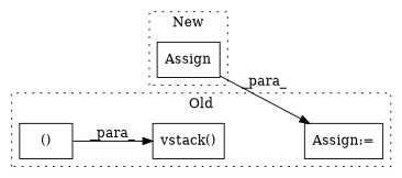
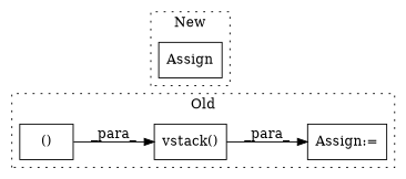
  digraph {
    rankdir=LR
    node [shape=box]
    n1 [a=75 l="23,1" label="vstack()" s="7246,7302"]
    n2 [a=68 l=3 label="Assign:=" s=7243]
    n3 [a=54 l=22 label="()" s=7279]
    n4 [a=63 l="14,0" label=Assign s="7330,0"]
    subgraph cluster_1 {
      label=Old
      style=dotted
      n1
      n2
      n3
    }
    subgraph cluster_2 {
      label=New
      style=dotted
      n4
    }
-   n4 -> n2 [label=_para_]
+   n1 -> n2 [label=_para_]
    n3 -> n1 [label=_para_]
  }
